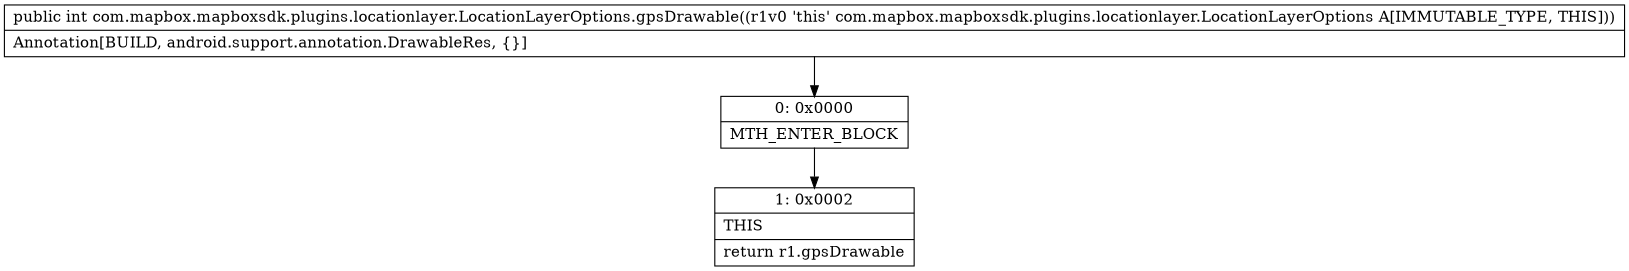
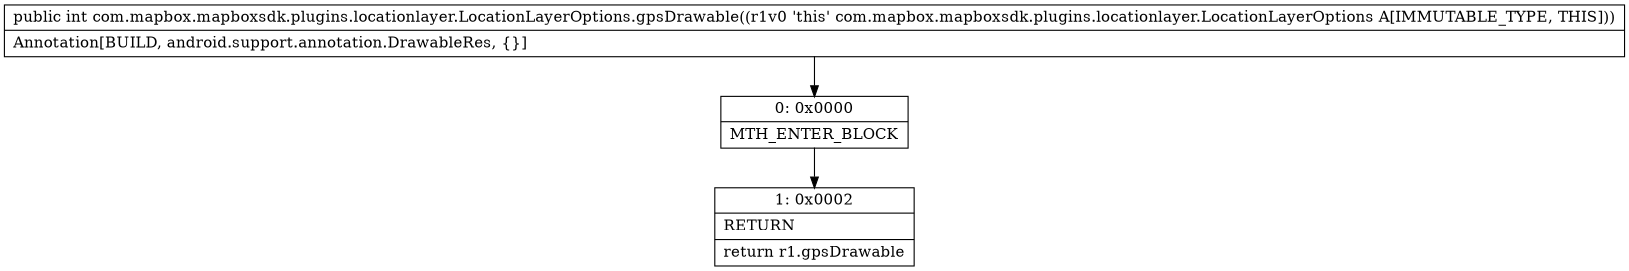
  digraph {
    node [shape=record]
    n1 [label="{0\:\ 0x0000|MTH_ENTER_BLOCK\l}"]
-   n2 [label="{1\:\ 0x0002|THIS\l|return r1.gpsDrawable\l}"]
+   n2 [label="{1\:\ 0x0002|RETURN\l|return r1.gpsDrawable\l}"]
    n3 [label="{public int com.mapbox.mapboxsdk.plugins.locationlayer.LocationLayerOptions.gpsDrawable((r1v0 'this' com.mapbox.mapboxsdk.plugins.locationlayer.LocationLayerOptions A[IMMUTABLE_TYPE, THIS]))  | Annotation[BUILD, android.support.annotation.DrawableRes, \{\}]\l}"]
    n1 -> n2
    n3 -> n1
  }
